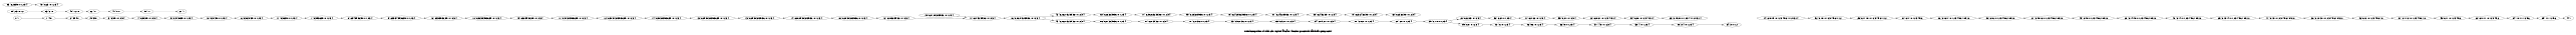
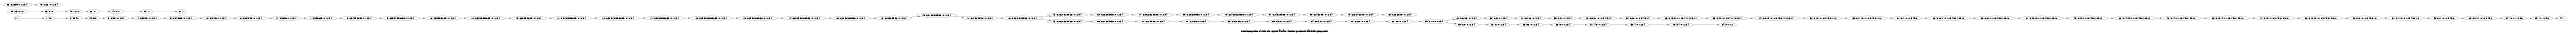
  digraph {
    label="Tree-decomposition of width 6 for register allocator (function _process_thread_shell_wget_process)"
    rankdir=LR
    n1 [label="0 | : "]
    n2 [label="1 | 40 : "]
    n3 [label="2 | 39 40 : "]
    n4 [label="79 | 39 : "]
    n5 [label="3 | 6 39 : 0 1 2 3 4 "]
    n6 [label="4 | 6 38 39 : 0 1 2 3 4 "]
    n7 [label="5 | 6 37 38 39 : 0 1 2 3 4 "]
    n8 [label="78 | 6 37 39 : 0 1 2 3 4 "]
    n9 [label="6 | 6 36 37 39 : 0 1 2 3 4 "]
    n10 [label="77 | 6 36 39 : 0 1 2 3 4 "]
    n11 [label="7 | 6 35 36 39 : 0 1 2 3 4 "]
    n12 [label="8 | 6 34 35 36 39 : 0 1 2 3 4 "]
    n13 [label="9 | 6 33 34 35 36 39 : 0 1 2 3 4 "]
    n14 [label="76 | 6 33 35 36 39 : 0 1 2 3 4 "]
    n15 [label="10 | 6 32 33 35 36 39 : 0 1 2 3 4 "]
    n16 [label="75 | 6 32 35 36 39 : 0 1 2 3 4 "]
    n17 [label="11 | 6 31 32 35 36 39 : 0 1 2 3 4 "]
    n18 [label="12 | 6 30 31 32 35 36 39 : 0 1 2 3 4 "]
    n19 [label="74 | 6 30 32 35 36 39 : 0 1 2 3 4 "]
    n20 [label="13 | 6 29 30 32 35 36 39 : 0 1 2 3 4 "]
    n21 [label="73 | 6 29 30 32 35 36 : 0 1 2 3 4 "]
    n22 [label="14 | 6 28 29 30 32 35 36 : 0 1 2 3 4 "]
    n23 [label="80 | 6 28 30 32 35 36 : 0 1 2 3 4 "]
    n24 [label="72 | 6 28 32 35 36 : 0 1 2 3 4 "]
    n25 [label="15 | 6 27 28 32 35 36 : 0 1 2 3 4 "]
    n26 [label="71 | 6 27 32 35 36 : 0 1 2 3 4 "]
    n27 [label="16 | 6 26 27 32 35 36 : 0 1 2 3 4 "]
    n28 [label="42 | 6 26 27 32 35 36 : 0 1 2 3 4 "]
    n29 [label="43 | 6 26 27 32 35 36 : 0 1 2 3 4 "]
    n30 [label="60 | 6 26 32 35 36 : 0 1 2 3 4 "]
    n31 [label="86 | 6 27 32 35 36 : 0 1 2 3 4 "]
    n32 [label="17 | 6 25 26 32 35 36 : 0 1 2 3 4 "]
    n33 [label="59 | 6 25 32 35 36 : 0 1 2 3 4 "]
    n34 [label="18 | 6 24 25 32 35 36 : 0 1 2 3 4 "]
    n35 [label="81 | 6 24 32 35 36 : 0 1 2 3 4 "]
    n36 [label="58 | 6 24 32 35 : 0 1 2 3 4 "]
    n37 [label="19 | 6 23 24 32 35 : 0 1 2 3 4 "]
    n38 [label="82 | 6 23 32 35 : 0 1 2 3 4 "]
    n39 [label="20 | 6 22 23 : 0 1 2 3 4 "]
    n40 [label="56 | 6 22 : 0 1 2 3 4 "]
    n41 [label="21 | 6 21 22 : 0 1 2 3 4 "]
    n42 [label="55 | 6 21 : 0 1 2 3 4 "]
    n43 [label="22 | 6 20 21 : 0 1 2 3 4 13 14 "]
    n44 [label="54 | 6 20 : 0 1 2 3 4 13 14 "]
    n45 [label="23 | 6 19 20 : 0 1 2 3 4 11 12 13 14 "]
+   n46 [label="53 | 6 19 : 0 1 2 3 4 11 12 13 14 "]
    n47 [label="24 | 6 18 19 : 0 1 2 3 4 5 6 11 12 13 14 "]
    n48 [label="52 | 6 18 : 0 1 2 3 4 5 6 11 12 "]
    n49 [label="25 | 6 17 18 : 0 1 2 3 4 5 6 11 12 "]
    n50 [label="51 | 6 17 : 0 1 2 3 4 5 6 "]
    n51 [label="26 | 6 16 17 : 0 1 2 3 4 5 6 7 8 9 10 "]
    n52 [label="50 | 6 16 : 0 1 2 3 4 5 6 7 8 9 10 "]
    n53 [label="27 | 6 15 16 : 0 1 2 3 4 5 6 7 8 9 10 "]
    n54 [label="49 | 6 15 : 0 1 2 3 4 5 6 7 8 9 10 "]
    n55 [label="28 | 6 14 15 : 0 1 2 3 4 5 6 7 8 9 10 "]
    n56 [label="48 | 6 14 : 0 1 2 3 4 5 6 7 8 9 10 "]
    n57 [label="29 | 6 13 14 : 0 1 2 3 4 5 6 7 8 9 10 "]
    n58 [label="47 | 6 13 : 0 1 2 3 4 5 6 7 8 9 10 "]
    n59 [label="30 | 6 12 13 : 0 1 2 3 4 5 6 7 8 9 10 "]
    n60 [label="46 | 6 12 : 0 1 2 3 4 5 6 7 8 "]
    n61 [label="31 | 6 11 12 : 0 1 2 3 4 5 6 7 8 "]
    n62 [label="45 | 6 11 : 0 1 2 3 4 5 6 "]
    n63 [label="32 | 6 10 11 : 0 1 2 3 4 5 6 "]
    n64 [label="84 | 10 11 : 1 2 5 6 "]
    n65 [label="85 | 11 : 1 2 5 6 "]
    n66 [label="33 | 6 9 27 36 : 0 1 2 3 4 "]
    n67 [label="69 | 6 9 27 : 0 1 2 3 4 "]
    n68 [label="34 | 6 8 9 27 : 0 1 2 3 4 "]
    n69 [label="88 | 6 8 27 : 0 1 2 3 4 "]
    n70 [label="68 | 6 8 : 0 1 2 3 4 "]
    n71 [label="35 | 6 7 8 : 0 1 2 3 4 "]
    n72 [label="89 | 6 8 : 0 1 2 3 4 "]
    n73 [label="67 | 6 : 0 1 2 3 4 "]
    n74 [label="36 | 5 6 : 0 1 2 3 4 "]
    n75 [label="66 | 5 : 0 1 2 3 4 "]
    n76 [label="37 | 4 5 : 0 1 2 3 4 "]
    n77 [label="65 | 4 : 0 1 2 3 4 "]
    n78 [label="38 | 3 4 : 0 1 2 3 4 "]
    n79 [label="64 | 3 : 0 1 2 "]
    n80 [label="39 | 2 3 : 0 1 2 "]
    n81 [label="63 | 2 : 0 "]
    n82 [label="40 | 1 2 : 0 "]
    n83 [label="62 | 1 : "]
    n84 [label="41 | 0 1 : "]
    n85 [label="90 | 1 : "]
    n86 [label="61 | : "]
    n87 [label="87 | 6 27 35 36 : 0 1 2 3 4 "]
    n88 [label="44 | : "]
    n89 [label="57 | 6 23 : 0 1 2 3 4 "]
    n90 [label="70 | 6 27 36 : 0 1 2 3 4 "]
    n91 [label="83 | 6 23 35 : 0 1 2 3 4 "]
    n1 -> n2
    n2 -> n3
    n3 -> n4
    n4 -> n5
    n5 -> n6
    n6 -> n7
    n7 -> n8
    n8 -> n9
    n9 -> n10
    n10 -> n11
    n11 -> n12
    n12 -> n13
    n13 -> n14
    n14 -> n15
    n15 -> n16
    n16 -> n17
    n17 -> n18
    n18 -> n19
    n19 -> n20
    n20 -> n21
    n21 -> n22
    n22 -> n23
    n23 -> n24
-   n24 -> n26
+   n24 -> n25
    n25 -> n26
    n26 -> n27
    n27 -> n28
    n27 -> n29
    n28 -> n30
    n29 -> n31
    n30 -> n32
    n31 -> n87
    n32 -> n33
    n33 -> n34
    n34 -> n35
    n35 -> n36
    n36 -> n37
    n37 -> n38
    n39 -> n40
    n40 -> n41
    n41 -> n42
    n42 -> n43
    n43 -> n44
    n44 -> n45
+   n45 -> n46
+   n46 -> n47
    n47 -> n48
    n48 -> n49
    n49 -> n50
    n50 -> n51
    n51 -> n52
    n52 -> n53
    n53 -> n54
    n54 -> n55
    n55 -> n56
    n56 -> n57
    n57 -> n58
    n58 -> n59
    n59 -> n60
    n60 -> n61
    n61 -> n62
    n62 -> n63
    n63 -> n64
    n64 -> n65
    n65 -> n88
    n66 -> n67
    n67 -> n68
    n68 -> n69
    n69 -> n70
    n70 -> n71
    n71 -> n39
    n71 -> n72
    n72 -> n73
    n73 -> n74
    n74 -> n75
    n75 -> n76
    n76 -> n77
    n77 -> n78
    n78 -> n79
    n80 -> n81
    n81 -> n82
    n82 -> n83
    n83 -> n84
    n84 -> n85
    n85 -> n86
    n87 -> n90
    n90 -> n66
    n91 -> n89
  }
